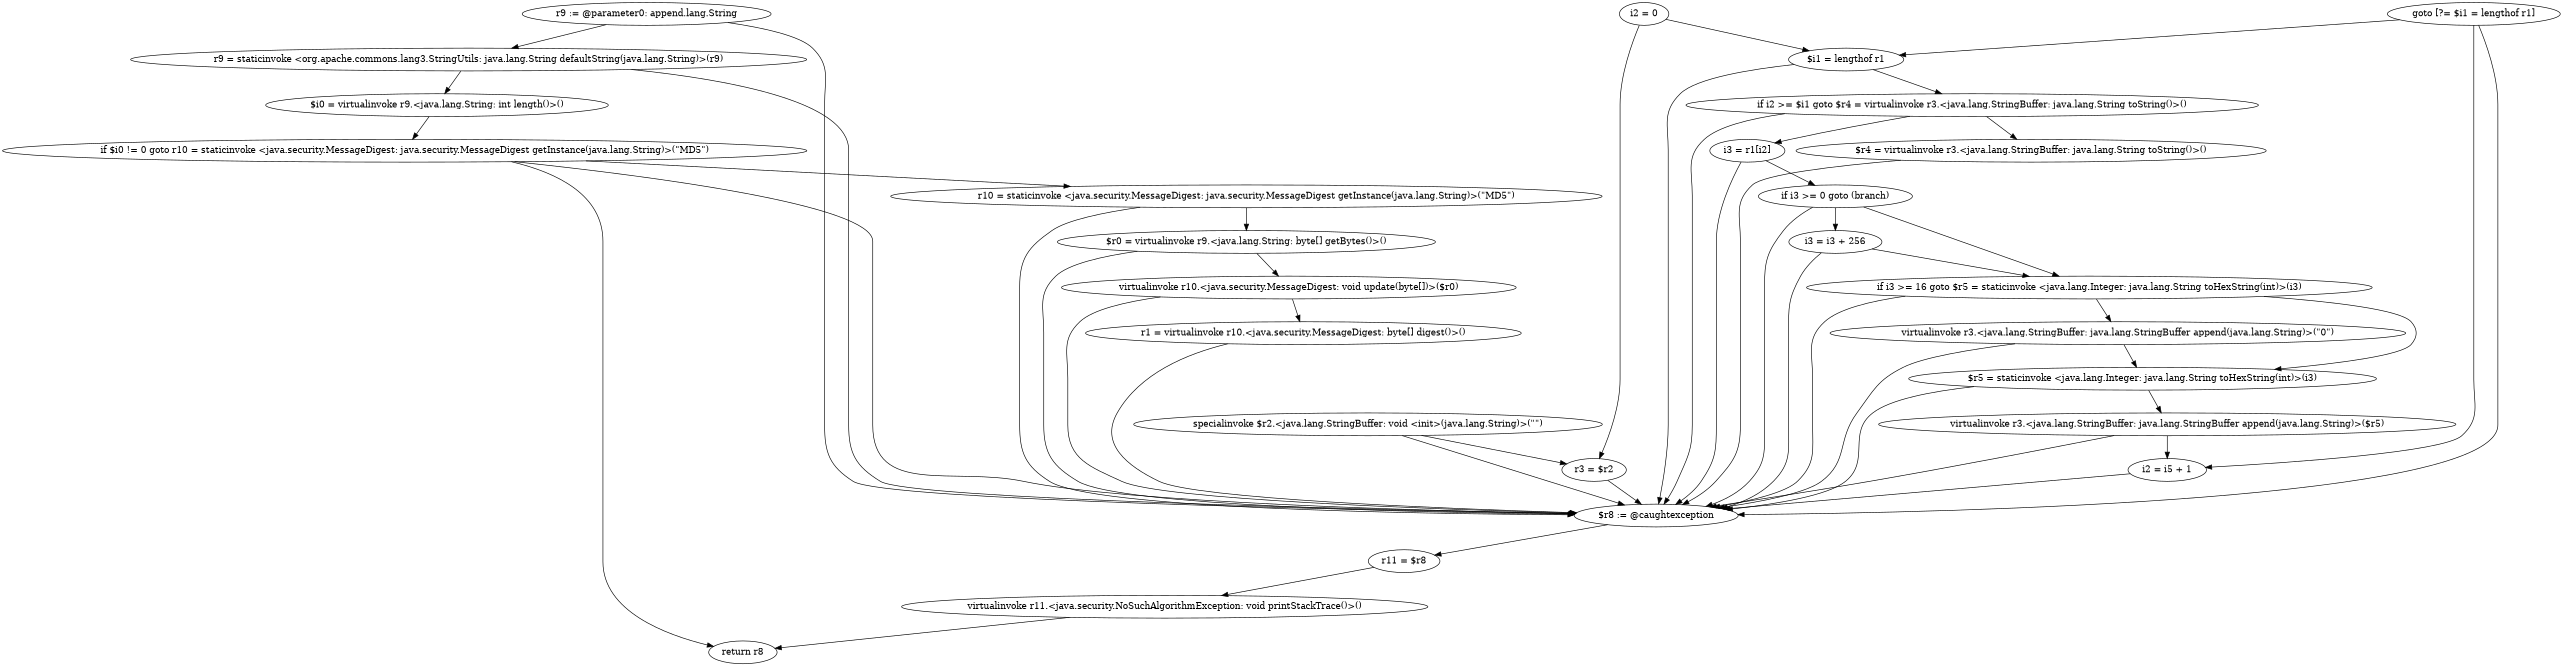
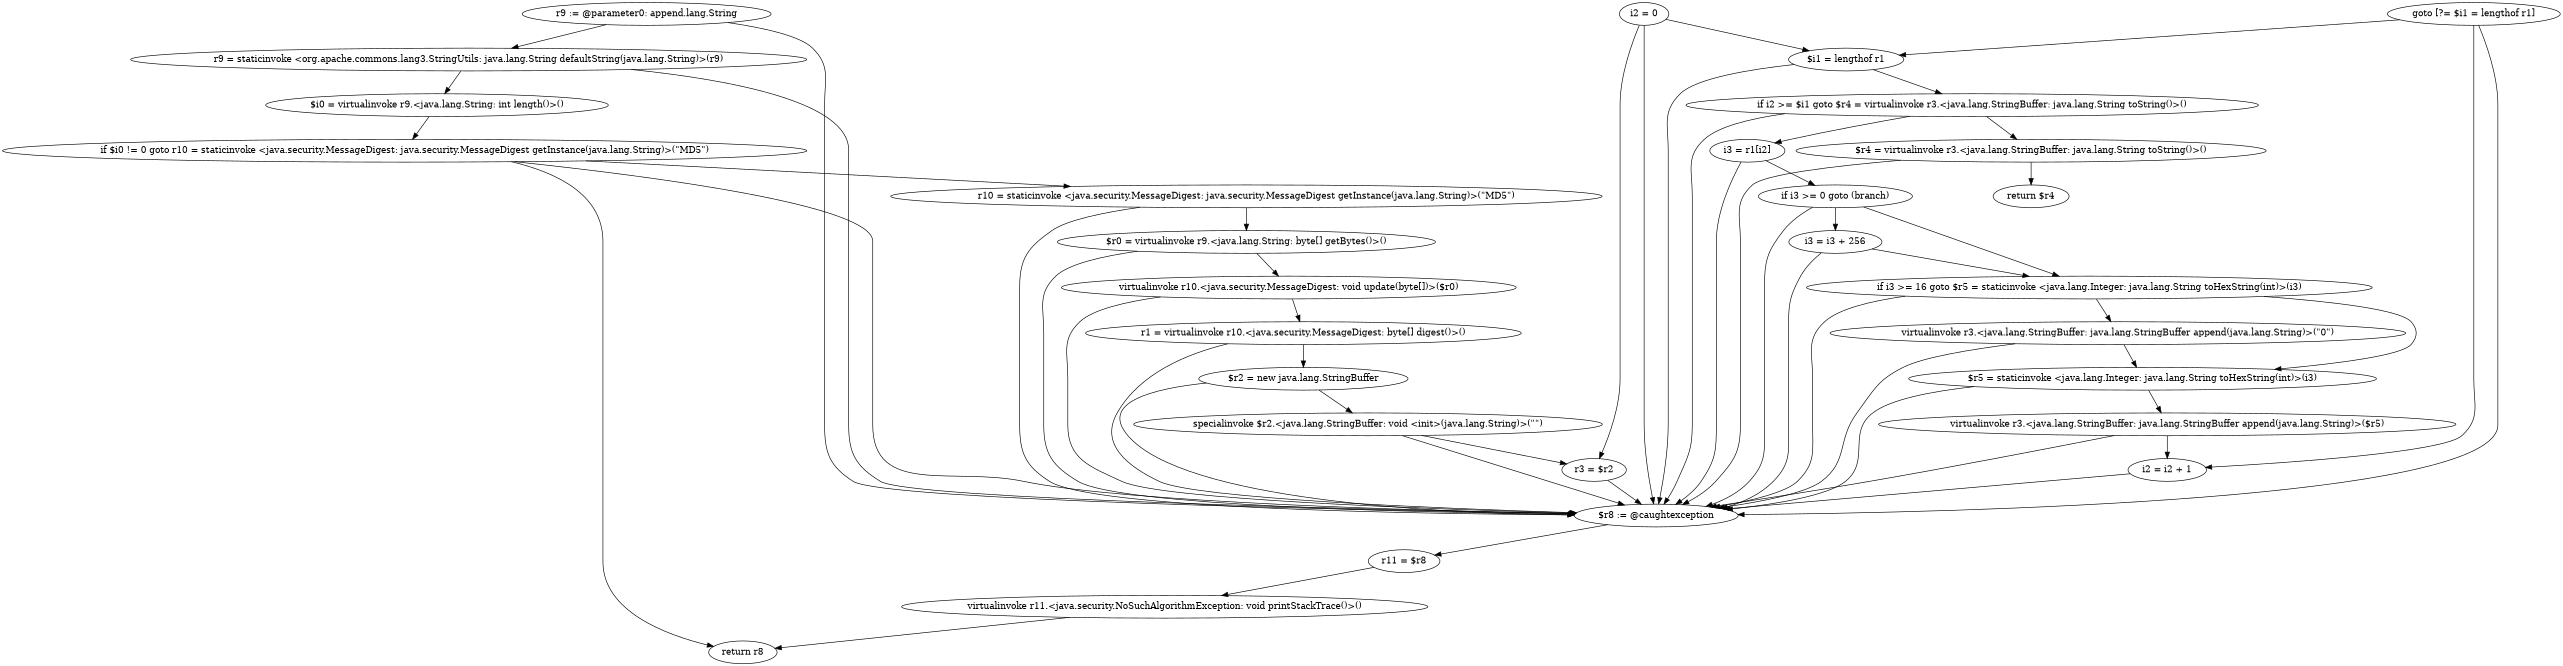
  digraph {
    n1 [label="r9 := @parameter0: append.lang.String"]
    "r9 = staticinvoke <org.apache.commons.lang3.StringUtils: java.lang.String defaultString(java.lang.String)>(r9)"
    "$r8 := @caughtexception"
    "$i0 = virtualinvoke r9.<java.lang.String: int length()>()"
    "r11 = $r8"
    "if $i0 != 0 goto r10 = staticinvoke <java.security.MessageDigest: java.security.MessageDigest getInstance(java.lang.String)>(\"MD5\")"
    n7 [label="return r8"]
    "r10 = staticinvoke <java.security.MessageDigest: java.security.MessageDigest getInstance(java.lang.String)>(\"MD5\")"
    "$r0 = virtualinvoke r9.<java.lang.String: byte[] getBytes()>()"
    "virtualinvoke r10.<java.security.MessageDigest: void update(byte[])>($r0)"
    "r1 = virtualinvoke r10.<java.security.MessageDigest: byte[] digest()>()"
+   "$r2 = new java.lang.StringBuffer"
    "specialinvoke $r2.<java.lang.StringBuffer: void <init>(java.lang.String)>(\"\")"
    "r3 = $r2"
    "i2 = 0"
    "$i1 = lengthof r1"
    "if i2 >= $i1 goto $r4 = virtualinvoke r3.<java.lang.StringBuffer: java.lang.String toString()>()"
    "i3 = r1[i2]"
    "$r4 = virtualinvoke r3.<java.lang.StringBuffer: java.lang.String toString()>()"
    "if i3 >= 0 goto (branch)"
+   "return $r4"
    "i3 = i3 + 256"
    "if i3 >= 16 goto $r5 = staticinvoke <java.lang.Integer: java.lang.String toHexString(int)>(i3)"
    "virtualinvoke r3.<java.lang.StringBuffer: java.lang.StringBuffer append(java.lang.String)>(\"0\")"
    "$r5 = staticinvoke <java.lang.Integer: java.lang.String toHexString(int)>(i3)"
    "virtualinvoke r3.<java.lang.StringBuffer: java.lang.StringBuffer append(java.lang.String)>($r5)"
-   "i2 = i2 + 1" [label="i2 = i5 + 1"]
+   "i2 = i2 + 1"
    "goto [?= $i1 = lengthof r1]"
    "virtualinvoke r11.<java.security.NoSuchAlgorithmException: void printStackTrace()>()"
    n1 -> "r9 = staticinvoke <org.apache.commons.lang3.StringUtils: java.lang.String defaultString(java.lang.String)>(r9)"
    n1 -> "$r8 := @caughtexception"
    "r9 = staticinvoke <org.apache.commons.lang3.StringUtils: java.lang.String defaultString(java.lang.String)>(r9)" -> "$r8 := @caughtexception"
    "r9 = staticinvoke <org.apache.commons.lang3.StringUtils: java.lang.String defaultString(java.lang.String)>(r9)" -> "$i0 = virtualinvoke r9.<java.lang.String: int length()>()"
    "$r8 := @caughtexception" -> "r11 = $r8"
    "$i0 = virtualinvoke r9.<java.lang.String: int length()>()" -> "if $i0 != 0 goto r10 = staticinvoke <java.security.MessageDigest: java.security.MessageDigest getInstance(java.lang.String)>(\"MD5\")"
    "r11 = $r8" -> "virtualinvoke r11.<java.security.NoSuchAlgorithmException: void printStackTrace()>()"
    "if $i0 != 0 goto r10 = staticinvoke <java.security.MessageDigest: java.security.MessageDigest getInstance(java.lang.String)>(\"MD5\")" -> "$r8 := @caughtexception"
    "if $i0 != 0 goto r10 = staticinvoke <java.security.MessageDigest: java.security.MessageDigest getInstance(java.lang.String)>(\"MD5\")" -> n7
    "if $i0 != 0 goto r10 = staticinvoke <java.security.MessageDigest: java.security.MessageDigest getInstance(java.lang.String)>(\"MD5\")" -> "r10 = staticinvoke <java.security.MessageDigest: java.security.MessageDigest getInstance(java.lang.String)>(\"MD5\")"
    "r10 = staticinvoke <java.security.MessageDigest: java.security.MessageDigest getInstance(java.lang.String)>(\"MD5\")" -> "$r8 := @caughtexception"
    "r10 = staticinvoke <java.security.MessageDigest: java.security.MessageDigest getInstance(java.lang.String)>(\"MD5\")" -> "$r0 = virtualinvoke r9.<java.lang.String: byte[] getBytes()>()"
    "$r0 = virtualinvoke r9.<java.lang.String: byte[] getBytes()>()" -> "$r8 := @caughtexception"
    "$r0 = virtualinvoke r9.<java.lang.String: byte[] getBytes()>()" -> "virtualinvoke r10.<java.security.MessageDigest: void update(byte[])>($r0)"
    "virtualinvoke r10.<java.security.MessageDigest: void update(byte[])>($r0)" -> "$r8 := @caughtexception"
    "virtualinvoke r10.<java.security.MessageDigest: void update(byte[])>($r0)" -> "r1 = virtualinvoke r10.<java.security.MessageDigest: byte[] digest()>()"
    "r1 = virtualinvoke r10.<java.security.MessageDigest: byte[] digest()>()" -> "$r8 := @caughtexception"
+   "r1 = virtualinvoke r10.<java.security.MessageDigest: byte[] digest()>()" -> "$r2 = new java.lang.StringBuffer"
+   "$r2 = new java.lang.StringBuffer" -> "$r8 := @caughtexception"
+   "$r2 = new java.lang.StringBuffer" -> "specialinvoke $r2.<java.lang.StringBuffer: void <init>(java.lang.String)>(\"\")"
    "specialinvoke $r2.<java.lang.StringBuffer: void <init>(java.lang.String)>(\"\")" -> "$r8 := @caughtexception"
    "specialinvoke $r2.<java.lang.StringBuffer: void <init>(java.lang.String)>(\"\")" -> "r3 = $r2"
    "r3 = $r2" -> "$r8 := @caughtexception"
+   "i2 = 0" -> "$r8 := @caughtexception"
    "i2 = 0" -> "r3 = $r2"
    "i2 = 0" -> "$i1 = lengthof r1"
    "$i1 = lengthof r1" -> "$r8 := @caughtexception"
    "$i1 = lengthof r1" -> "if i2 >= $i1 goto $r4 = virtualinvoke r3.<java.lang.StringBuffer: java.lang.String toString()>()"
    "if i2 >= $i1 goto $r4 = virtualinvoke r3.<java.lang.StringBuffer: java.lang.String toString()>()" -> "$r8 := @caughtexception"
    "if i2 >= $i1 goto $r4 = virtualinvoke r3.<java.lang.StringBuffer: java.lang.String toString()>()" -> "i3 = r1[i2]"
    "if i2 >= $i1 goto $r4 = virtualinvoke r3.<java.lang.StringBuffer: java.lang.String toString()>()" -> "$r4 = virtualinvoke r3.<java.lang.StringBuffer: java.lang.String toString()>()"
    "i3 = r1[i2]" -> "$r8 := @caughtexception"
    "i3 = r1[i2]" -> "if i3 >= 0 goto (branch)"
    "$r4 = virtualinvoke r3.<java.lang.StringBuffer: java.lang.String toString()>()" -> "$r8 := @caughtexception"
+   "$r4 = virtualinvoke r3.<java.lang.StringBuffer: java.lang.String toString()>()" -> "return $r4"
    "if i3 >= 0 goto (branch)" -> "$r8 := @caughtexception"
    "if i3 >= 0 goto (branch)" -> "i3 = i3 + 256"
    "if i3 >= 0 goto (branch)" -> "if i3 >= 16 goto $r5 = staticinvoke <java.lang.Integer: java.lang.String toHexString(int)>(i3)"
    "i3 = i3 + 256" -> "$r8 := @caughtexception"
    "i3 = i3 + 256" -> "if i3 >= 16 goto $r5 = staticinvoke <java.lang.Integer: java.lang.String toHexString(int)>(i3)"
    "if i3 >= 16 goto $r5 = staticinvoke <java.lang.Integer: java.lang.String toHexString(int)>(i3)" -> "$r8 := @caughtexception"
    "if i3 >= 16 goto $r5 = staticinvoke <java.lang.Integer: java.lang.String toHexString(int)>(i3)" -> "virtualinvoke r3.<java.lang.StringBuffer: java.lang.StringBuffer append(java.lang.String)>(\"0\")"
    "if i3 >= 16 goto $r5 = staticinvoke <java.lang.Integer: java.lang.String toHexString(int)>(i3)" -> "$r5 = staticinvoke <java.lang.Integer: java.lang.String toHexString(int)>(i3)"
    "virtualinvoke r3.<java.lang.StringBuffer: java.lang.StringBuffer append(java.lang.String)>(\"0\")" -> "$r8 := @caughtexception"
    "virtualinvoke r3.<java.lang.StringBuffer: java.lang.StringBuffer append(java.lang.String)>(\"0\")" -> "$r5 = staticinvoke <java.lang.Integer: java.lang.String toHexString(int)>(i3)"
    "$r5 = staticinvoke <java.lang.Integer: java.lang.String toHexString(int)>(i3)" -> "$r8 := @caughtexception"
    "$r5 = staticinvoke <java.lang.Integer: java.lang.String toHexString(int)>(i3)" -> "virtualinvoke r3.<java.lang.StringBuffer: java.lang.StringBuffer append(java.lang.String)>($r5)"
    "virtualinvoke r3.<java.lang.StringBuffer: java.lang.StringBuffer append(java.lang.String)>($r5)" -> "$r8 := @caughtexception"
    "virtualinvoke r3.<java.lang.StringBuffer: java.lang.StringBuffer append(java.lang.String)>($r5)" -> "i2 = i2 + 1"
    "i2 = i2 + 1" -> "$r8 := @caughtexception"
    "goto [?= $i1 = lengthof r1]" -> "$r8 := @caughtexception"
    "goto [?= $i1 = lengthof r1]" -> "$i1 = lengthof r1"
    "goto [?= $i1 = lengthof r1]" -> "i2 = i2 + 1"
    "virtualinvoke r11.<java.security.NoSuchAlgorithmException: void printStackTrace()>()" -> n7
  }
